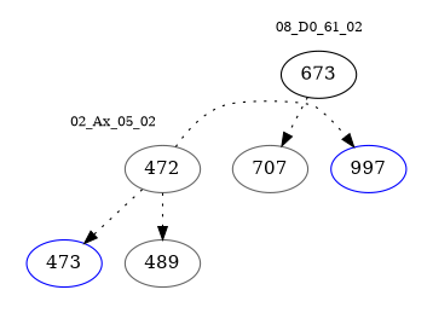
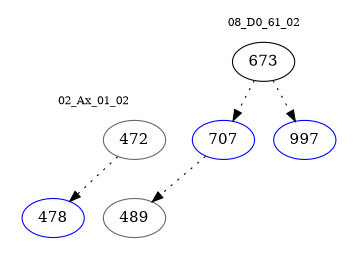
  digraph {
    node [color=blue]
    edge [color=black style=dotted]
    n1 [color=gray40 label=472]
-   n2 [label=473]
+   n2 [label=478]
    n3 [color=gray40 label=489]
    n4 [color=black label=673]
-   n5 [color=gray40 label=707]
+   n5 [label=707]
    n6 [label=997]
    subgraph cluster_1 {
      color=white
      fontsize=10
-     label="02_Ax_05_02"
+     label="02_Ax_01_02"
      n1
      n2
      n3
    }
    subgraph cluster_2 {
      color=white
      fontsize=10
      label="08_D0_61_02"
      n4
      n5
      n6
    }
    n1 -> n2
-   n1 -> n3
+   n5 -> n3
    n4 -> n5
-   n1 -> n6
+   n4 -> n6
  }
